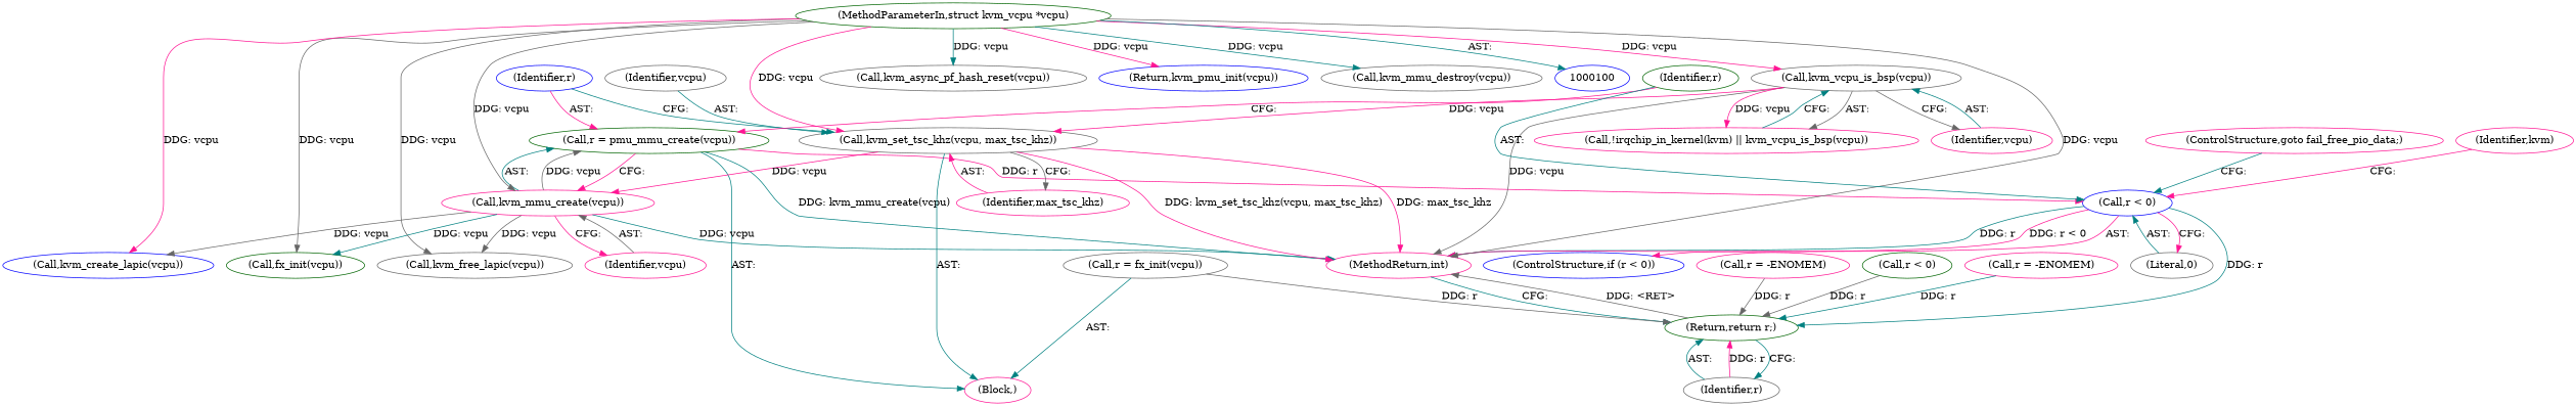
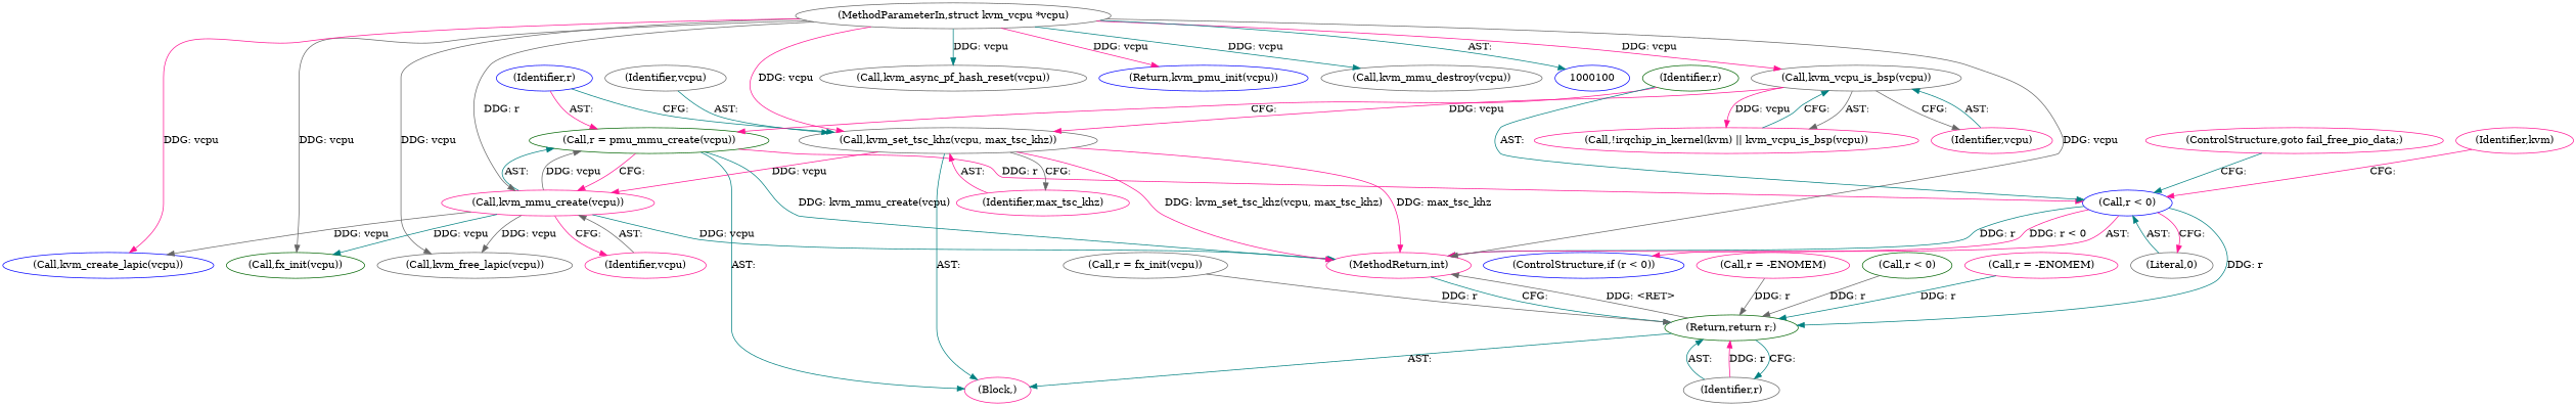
  digraph {
    node [color=deeppink]
    edge [color=teal]
    n1 [color=darkgreen label="(Call,r = pmu_mmu_create(vcpu))"]
    n2 [label="(Call,kvm_mmu_create(vcpu))"]
    n3 [color=blue label="(Call,r < 0)"]
    n4 [label="(MethodReturn,int)"]
    n5 [label="(Block,)"]
    n6 [label="(Identifier,vcpu)"]
    n7 [color=darkgreen label="(Call,fx_init(vcpu))"]
    n8 [color=gray40 label="(Call,kvm_free_lapic(vcpu))"]
    n9 [color=blue label="(Call,kvm_create_lapic(vcpu))"]
    n10 [color=darkgreen label="(Return,return r;)"]
    n11 [color=gray40 label="(Literal,0)"]
    n12 [color=blue label="(ControlStructure,if (r < 0))"]
    n13 [color=gray40 label="(Call,kvm_set_tsc_khz(vcpu, max_tsc_khz))"]
    n14 [label="(Identifier,max_tsc_khz)"]
    n15 [color=gray40 label="(Call,kvm_vcpu_is_bsp(vcpu))"]
    n16 [label="(Identifier,vcpu)"]
    n17 [label="(Call,!irqchip_in_kernel(kvm) || kvm_vcpu_is_bsp(vcpu))"]
-   n18 [color=darkgreen label="(MethodParameterIn,struct kvm_vcpu *vcpu)"]
+   n18 [color=gray40 label="(MethodParameterIn,struct kvm_vcpu *vcpu)"]
    n19 [color=gray40 label="(Call,kvm_async_pf_hash_reset(vcpu))"]
    n20 [color=blue label="(Return,kvm_pmu_init(vcpu))"]
    n21 [color=gray40 label="(Call,kvm_mmu_destroy(vcpu))"]
    1000100 [color=blue]
    n23 [color=gray40 label="(Identifier,r)"]
    n24 [color=gray40 label="(Call,r = fx_init(vcpu))"]
    n25 [label="(ControlStructure,goto fail_free_pio_data;)"]
    n26 [color=gray40 label="(Identifier,vcpu)"]
    n27 [label="(Identifier,kvm)"]
    n28 [color=blue label="(Identifier,r)"]
    n29 [label="(Call,r = -ENOMEM)"]
    n30 [color=darkgreen label="(Call,r < 0)"]
    n31 [label="(Call,r = -ENOMEM)"]
    n32 [color=darkgreen label="(Identifier,r)"]
    n1 -> n2 [color=deeppink label="CFG: "]
    n1 -> n3 [color=deeppink label="DDG: r"]
    n1 -> n4 [label="DDG: kvm_mmu_create(vcpu)"]
    n1 -> n5 [label="AST: "]
    n2 -> n1 [label="AST: "]
    n2 -> n1 [color=gray40 label="DDG: vcpu"]
    n2 -> n4 [label="DDG: vcpu"]
    n2 -> n6 [color=deeppink label="CFG: "]
    n2 -> n7 [label="DDG: vcpu"]
    n2 -> n8 [color=gray40 label="DDG: vcpu"]
    n2 -> n9 [color=gray40 label="DDG: vcpu"]
    n3 -> n4 [label="DDG: r"]
    n3 -> n4 [color=deeppink label="DDG: r < 0"]
    n3 -> n10 [label="DDG: r"]
    n3 -> n11 [color=deeppink label="CFG: "]
    n3 -> n12 [color=deeppink label="AST: "]
    n4 -> n10 [label="CFG: "]
    n6 -> n2 [color=gray40 label="AST: "]
    n10 -> n4 [color=gray40 label="DDG: <RET>"]
-   n24 -> n5 [label="AST: "]
+   n10 -> n5 [label="AST: "]
    n10 -> n23 [label="CFG: "]
    n11 -> n3 [label="AST: "]
    n13 -> n2 [color=deeppink label="DDG: vcpu"]
    n13 -> n4 [color=deeppink label="DDG: kvm_set_tsc_khz(vcpu, max_tsc_khz)"]
    n13 -> n4 [color=deeppink label="DDG: max_tsc_khz"]
    n13 -> n5 [label="AST: "]
    n13 -> n14 [color=gray40 label="CFG: "]
    n14 -> n13 [color=deeppink label="AST: "]
-   n15 -> n4 [color=gray40 label="DDG: vcpu"]
    n15 -> n13 [color=deeppink label="DDG: vcpu"]
    n15 -> n16 [color=gray40 label="CFG: "]
    n15 -> n17 [color=gray40 label="AST: "]
    n15 -> n17 [color=deeppink label="DDG: vcpu"]
    n16 -> n15 [label="AST: "]
    n17 -> n15 [label="CFG: "]
-   n18 -> n2 [color=gray40 label="DDG: vcpu"]
+   n18 -> n2 [color=gray40 label="DDG: r"]
    n18 -> n4 [color=gray40 label="DDG: vcpu"]
    n18 -> n7 [color=gray40 label="DDG: vcpu"]
    n18 -> n8 [color=gray40 label="DDG: vcpu"]
    n18 -> n9 [color=deeppink label="DDG: vcpu"]
    n18 -> n13 [color=deeppink label="DDG: vcpu"]
    n18 -> n15 [color=deeppink label="DDG: vcpu"]
    n18 -> n19 [label="DDG: vcpu"]
    n18 -> n20 [color=deeppink label="DDG: vcpu"]
    n18 -> n21 [label="DDG: vcpu"]
    n18 -> 1000100 [label="AST: "]
    n23 -> n10 [label="AST: "]
    n23 -> n10 [color=deeppink label="DDG: r"]
    n24 -> n10 [color=gray40 label="DDG: r"]
    n25 -> n3 [label="CFG: "]
    n26 -> n13 [label="AST: "]
    n27 -> n3 [color=deeppink label="CFG: "]
    n28 -> n1 [color=deeppink label="AST: "]
    n28 -> n13 [label="CFG: "]
    n29 -> n10 [color=gray40 label="DDG: r"]
    n30 -> n10 [color=gray40 label="DDG: r"]
    n31 -> n10 [label="DDG: r"]
    n32 -> n1 [color=deeppink label="CFG: "]
    n32 -> n3 [label="AST: "]
  }
